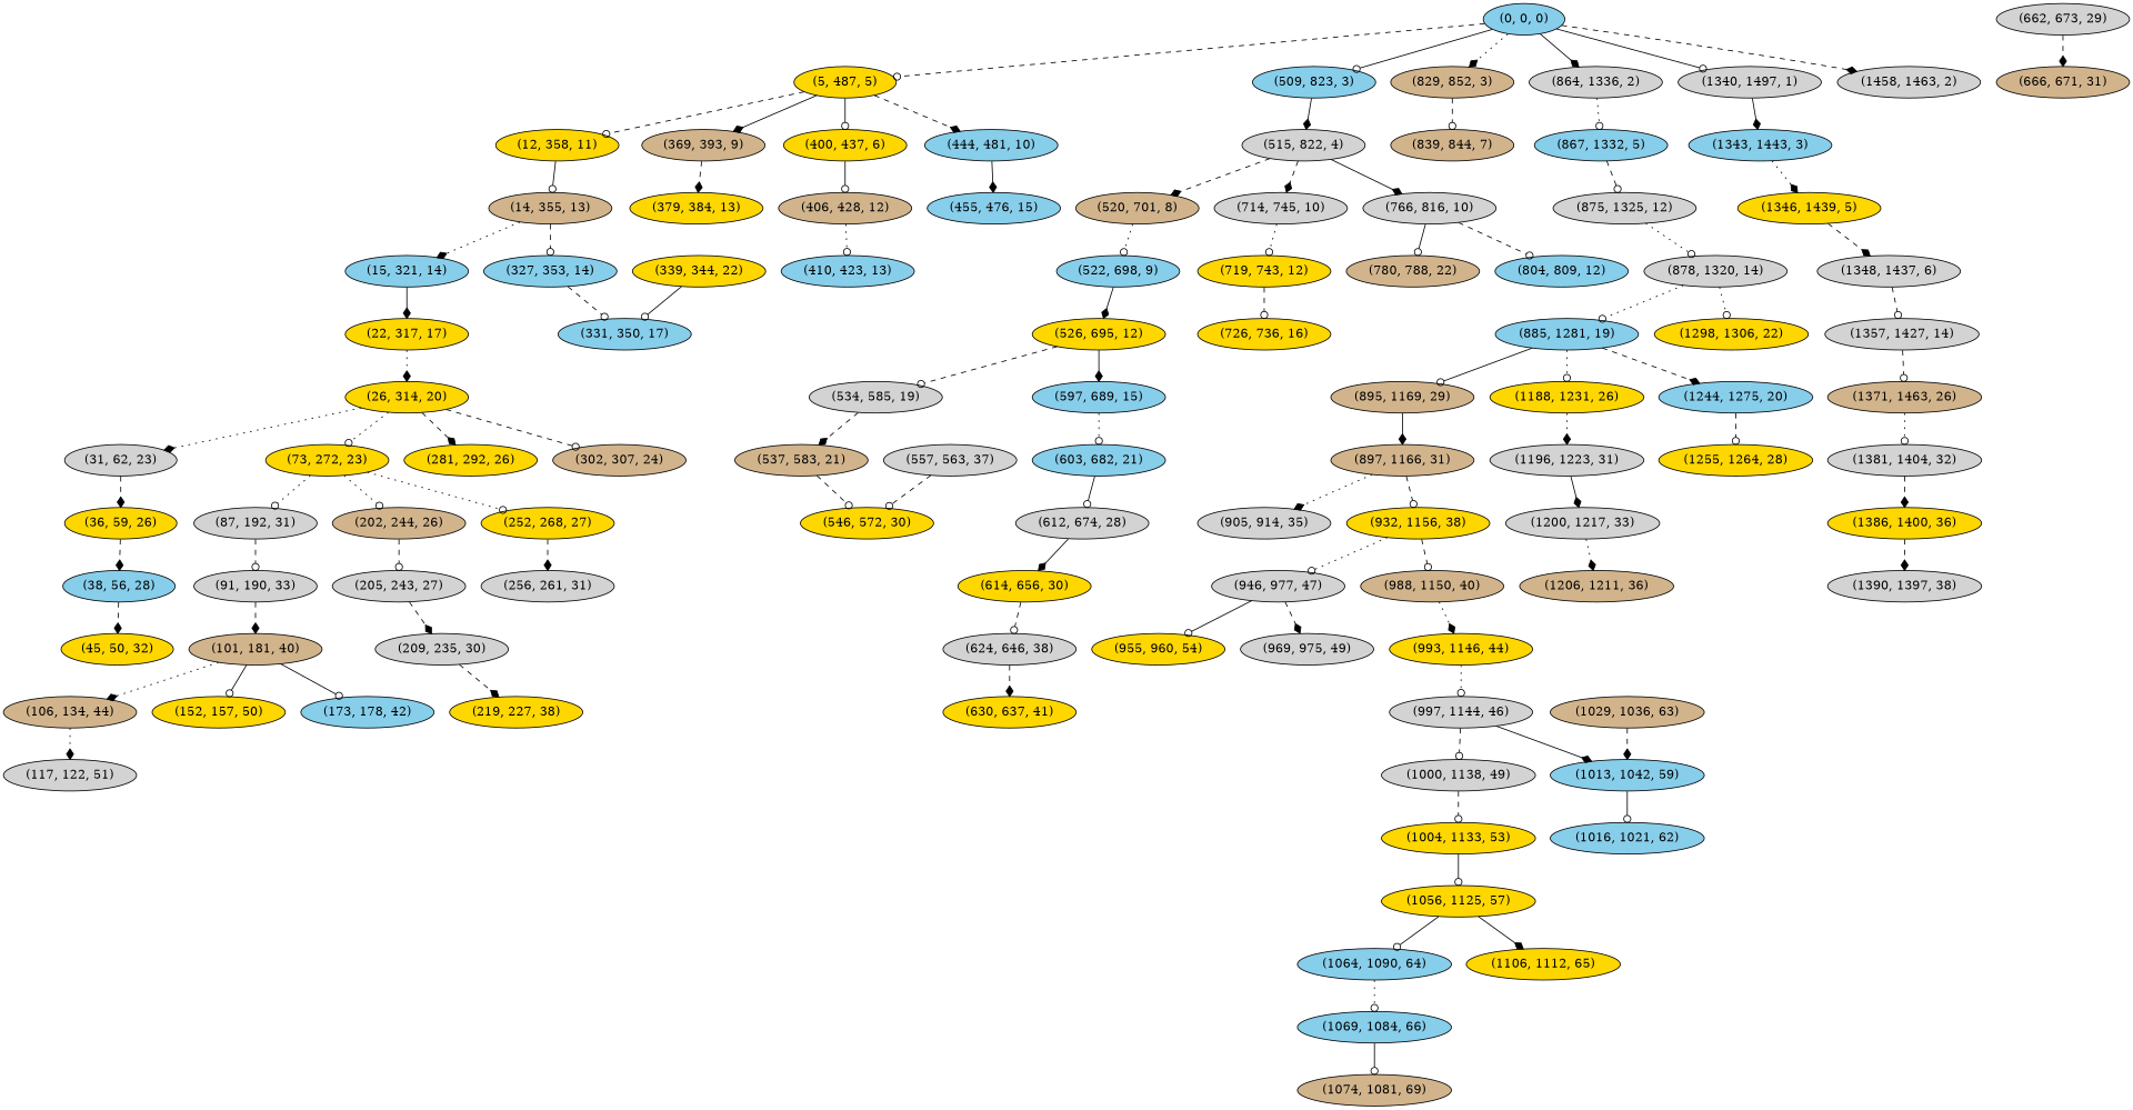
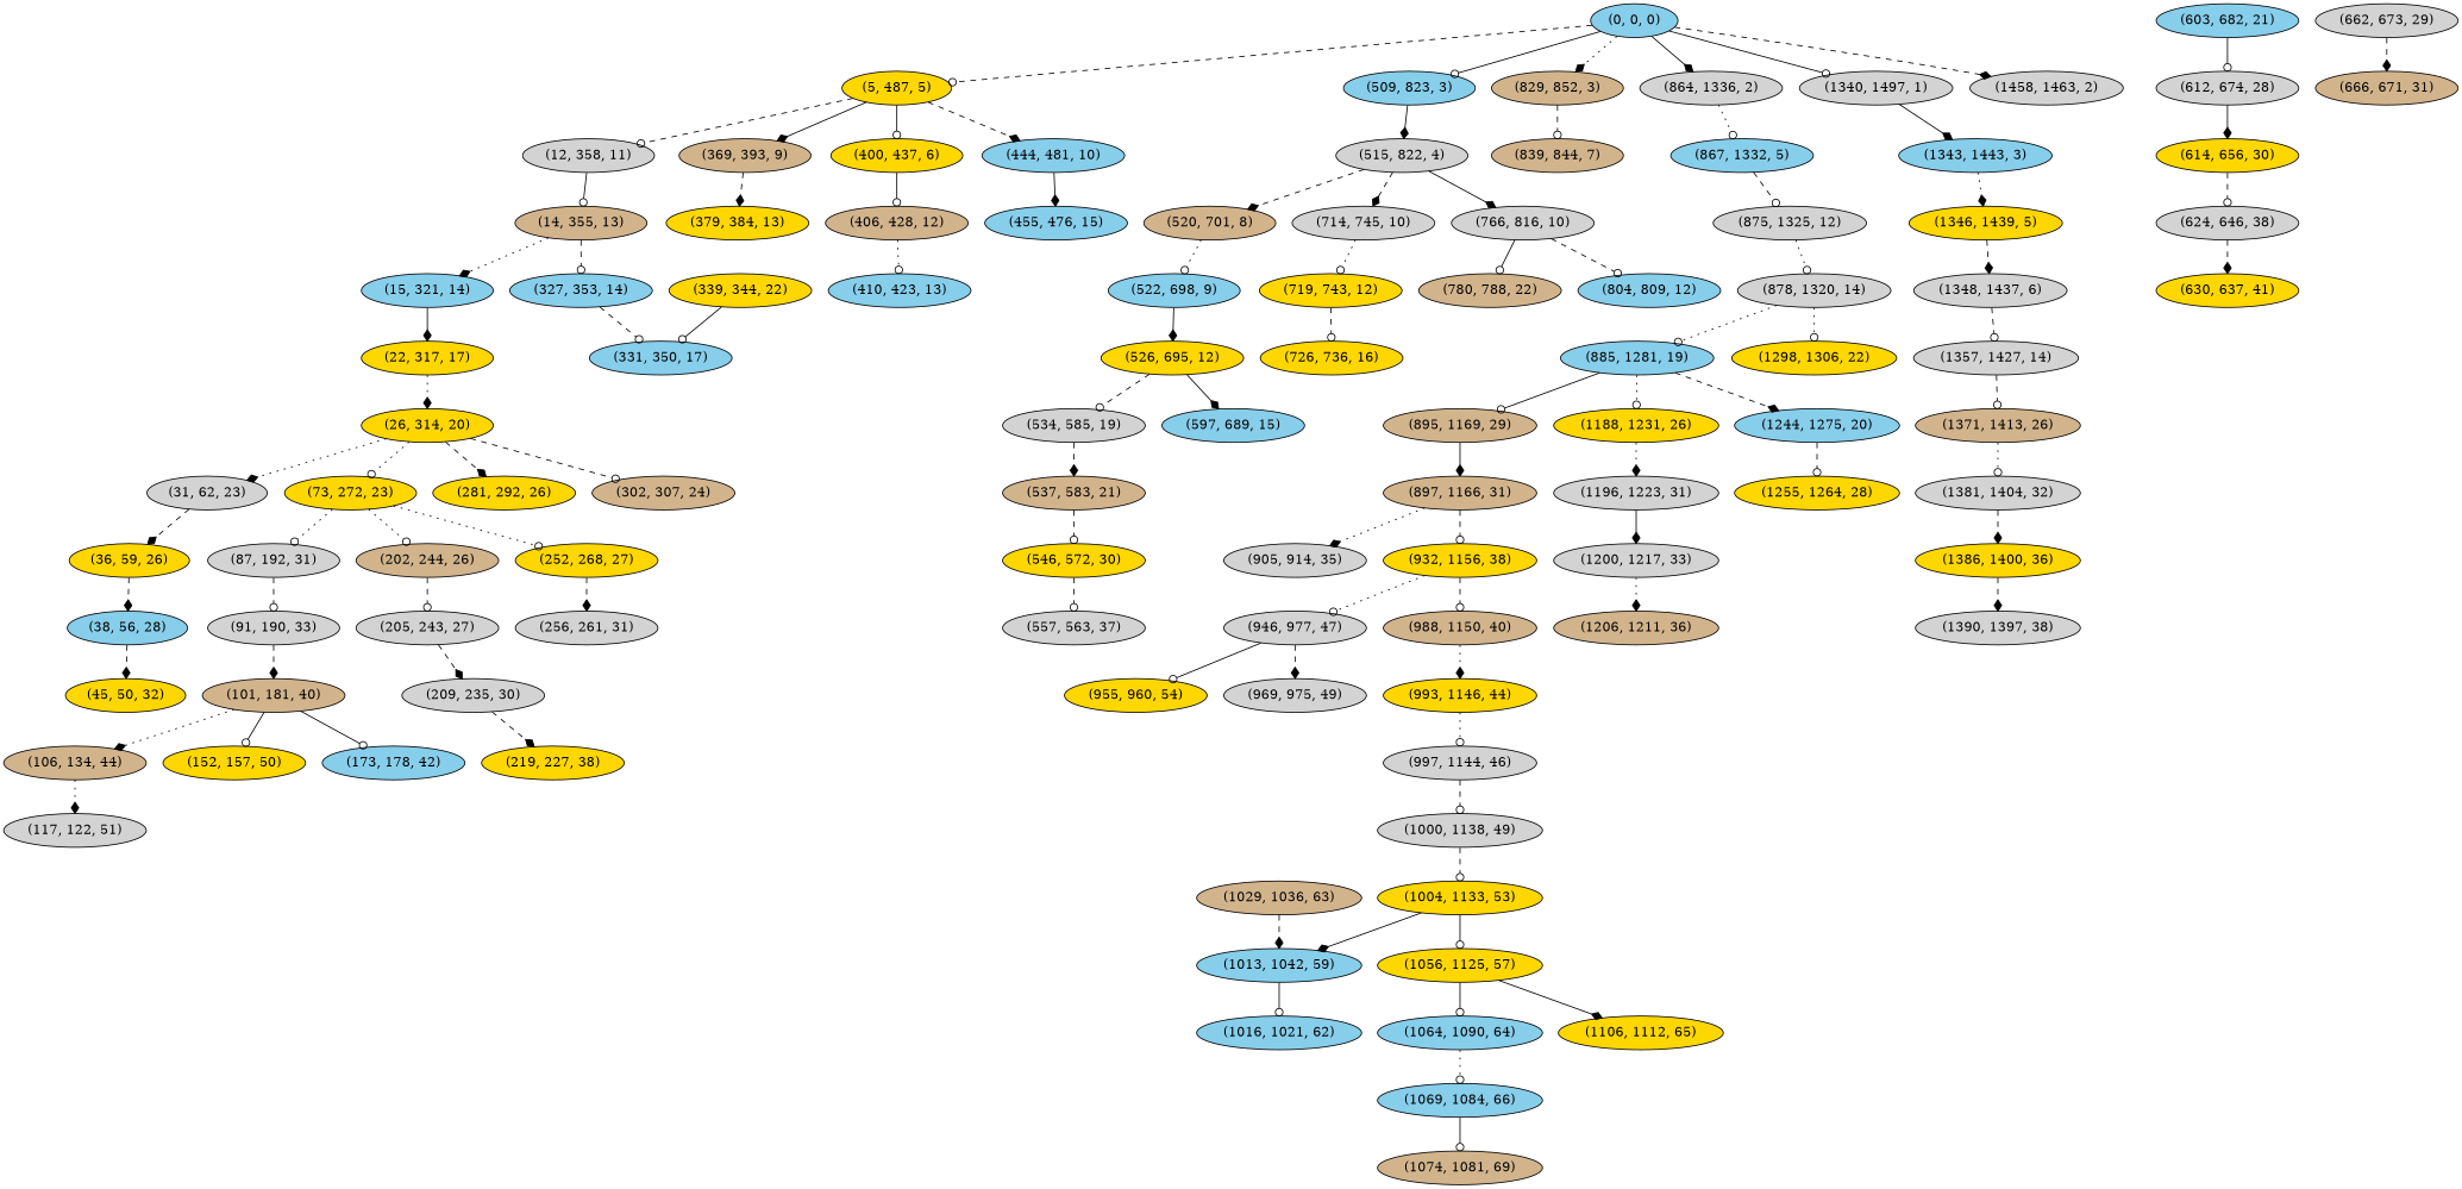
  digraph {
    node [fillcolor=lightgrey style=filled]
    edge [arrowhead=odot style=dashed]
    "(0, 0, 0)" [fillcolor=skyblue]
    "(5, 487, 5)" [fillcolor=gold]
    "(509, 823, 3)" [fillcolor=skyblue]
    "(829, 852, 3)" [fillcolor=tan]
    "(864, 1336, 2)"
    n6 [label="(1340, 1497, 1)"]
    "(1458, 1463, 2)"
-   "(12, 358, 11)" [fillcolor=gold]
+   "(12, 358, 11)"
    "(369, 393, 9)" [fillcolor=tan]
    "(400, 437, 6)" [fillcolor=gold]
    "(444, 481, 10)" [fillcolor=skyblue]
    "(515, 822, 4)"
    "(839, 844, 7)" [fillcolor=tan]
    "(867, 1332, 5)" [fillcolor=skyblue]
    "(1343, 1443, 3)" [fillcolor=skyblue]
    "(14, 355, 13)" [fillcolor=tan]
    "(379, 384, 13)" [fillcolor=gold]
    "(406, 428, 12)" [fillcolor=tan]
    "(455, 476, 15)" [fillcolor=skyblue]
    "(15, 321, 14)" [fillcolor=skyblue]
    "(327, 353, 14)" [fillcolor=skyblue]
    "(22, 317, 17)" [fillcolor=gold]
    "(331, 350, 17)" [fillcolor=skyblue]
    "(26, 314, 20)" [fillcolor=gold]
    "(31, 62, 23)"
    "(73, 272, 23)" [fillcolor=gold]
    "(281, 292, 26)" [fillcolor=gold]
    "(302, 307, 24)" [fillcolor=tan]
    "(36, 59, 26)" [fillcolor=gold]
    "(87, 192, 31)"
    "(202, 244, 26)" [fillcolor=tan]
    "(252, 268, 27)" [fillcolor=gold]
    "(38, 56, 28)" [fillcolor=skyblue]
    "(45, 50, 32)" [fillcolor=gold]
    "(91, 190, 33)"
    "(205, 243, 27)"
    "(256, 261, 31)"
    "(101, 181, 40)" [fillcolor=tan]
    "(106, 134, 44)" [fillcolor=tan]
    "(152, 157, 50)" [fillcolor=gold]
    "(173, 178, 42)" [fillcolor=skyblue]
    "(117, 122, 51)"
    "(209, 235, 30)"
    "(219, 227, 38)" [fillcolor=gold]
    "(339, 344, 22)" [fillcolor=gold]
    "(410, 423, 13)" [fillcolor=skyblue]
    "(520, 701, 8)" [fillcolor=tan]
    "(714, 745, 10)"
    "(766, 816, 10)"
    "(522, 698, 9)" [fillcolor=skyblue]
    "(719, 743, 12)" [fillcolor=gold]
    "(780, 788, 22)" [fillcolor=tan]
    "(804, 809, 12)" [fillcolor=skyblue]
    "(526, 695, 12)" [fillcolor=gold]
    "(534, 585, 19)"
    "(597, 689, 15)" [fillcolor=skyblue]
    "(537, 583, 21)" [fillcolor=tan]
    "(603, 682, 21)" [fillcolor=skyblue]
    "(546, 572, 30)" [fillcolor=gold]
    "(557, 563, 37)"
    "(612, 674, 28)"
    "(614, 656, 30)" [fillcolor=gold]
    "(624, 646, 38)"
    "(666, 671, 31)" [fillcolor=tan]
    "(662, 673, 29)"
    "(630, 637, 41)" [fillcolor=gold]
    "(726, 736, 16)" [fillcolor=gold]
    "(875, 1325, 12)"
    "(878, 1320, 14)"
    "(885, 1281, 19)" [fillcolor=skyblue]
    "(1298, 1306, 22)" [fillcolor=gold]
    "(895, 1169, 29)" [fillcolor=tan]
    "(1188, 1231, 26)" [fillcolor=gold]
    "(1244, 1275, 20)" [fillcolor=skyblue]
    "(897, 1166, 31)" [fillcolor=tan]
    "(1196, 1223, 31)"
    "(1255, 1264, 28)" [fillcolor=gold]
    "(905, 914, 35)"
    "(932, 1156, 38)" [fillcolor=gold]
    "(946, 977, 47)"
    "(988, 1150, 40)" [fillcolor=tan]
    "(955, 960, 54)" [fillcolor=gold]
    "(969, 975, 49)"
    "(993, 1146, 44)" [fillcolor=gold]
    "(997, 1144, 46)"
    "(1000, 1138, 49)"
    "(1004, 1133, 53)" [fillcolor=gold]
    "(1013, 1042, 59)" [fillcolor=skyblue]
    "(1056, 1125, 57)" [fillcolor=gold]
    "(1016, 1021, 62)" [fillcolor=skyblue]
    "(1064, 1090, 64)" [fillcolor=skyblue]
    "(1106, 1112, 65)" [fillcolor=gold]
    "(1029, 1036, 63)" [fillcolor=tan]
    "(1069, 1084, 66)" [fillcolor=skyblue]
    "(1074, 1081, 69)" [fillcolor=tan]
    "(1200, 1217, 33)"
    "(1206, 1211, 36)" [fillcolor=tan]
    "(1346, 1439, 5)" [fillcolor=gold]
    "(1348, 1437, 6)"
    "(1357, 1427, 14)"
-   "(1371, 1413, 26)" [fillcolor=tan label="(1371, 1463, 26)"]
+   "(1371, 1413, 26)" [fillcolor=tan]
    "(1381, 1404, 32)"
    "(1386, 1400, 36)" [fillcolor=gold]
    "(1390, 1397, 38)"
    "(0, 0, 0)" -> "(5, 487, 5)"
    "(0, 0, 0)" -> "(509, 823, 3)" [style=solid]
    "(0, 0, 0)" -> "(829, 852, 3)" [arrowhead=diamond style=dotted]
    "(0, 0, 0)" -> "(864, 1336, 2)" [arrowhead=diamond style=solid]
    "(0, 0, 0)" -> n6 [style=solid]
    "(0, 0, 0)" -> "(1458, 1463, 2)" [arrowhead=diamond]
    "(5, 487, 5)" -> "(12, 358, 11)"
    "(5, 487, 5)" -> "(369, 393, 9)" [arrowhead=diamond style=solid]
    "(5, 487, 5)" -> "(400, 437, 6)" [style=solid]
    "(5, 487, 5)" -> "(444, 481, 10)" [arrowhead=diamond]
    "(509, 823, 3)" -> "(515, 822, 4)" [arrowhead=diamond style=solid]
    "(829, 852, 3)" -> "(839, 844, 7)"
    "(864, 1336, 2)" -> "(867, 1332, 5)" [style=dotted]
    n6 -> "(1343, 1443, 3)" [arrowhead=diamond style=solid]
    "(12, 358, 11)" -> "(14, 355, 13)" [style=solid]
    "(369, 393, 9)" -> "(379, 384, 13)" [arrowhead=diamond]
    "(400, 437, 6)" -> "(406, 428, 12)" [style=solid]
    "(444, 481, 10)" -> "(455, 476, 15)" [arrowhead=diamond style=solid]
    "(515, 822, 4)" -> "(520, 701, 8)" [arrowhead=diamond]
    "(515, 822, 4)" -> "(714, 745, 10)" [arrowhead=diamond]
    "(515, 822, 4)" -> "(766, 816, 10)" [arrowhead=diamond style=solid]
    "(867, 1332, 5)" -> "(875, 1325, 12)"
    "(1343, 1443, 3)" -> "(1346, 1439, 5)" [arrowhead=diamond style=dotted]
    "(14, 355, 13)" -> "(15, 321, 14)" [arrowhead=diamond style=dotted]
    "(14, 355, 13)" -> "(327, 353, 14)"
    "(406, 428, 12)" -> "(410, 423, 13)" [style=dotted]
    "(15, 321, 14)" -> "(22, 317, 17)" [arrowhead=diamond style=solid]
    "(327, 353, 14)" -> "(331, 350, 17)"
    "(22, 317, 17)" -> "(26, 314, 20)" [arrowhead=diamond style=dotted]
    "(26, 314, 20)" -> "(31, 62, 23)" [arrowhead=diamond style=dotted]
    "(26, 314, 20)" -> "(73, 272, 23)" [style=dotted]
    "(26, 314, 20)" -> "(281, 292, 26)" [arrowhead=diamond]
    "(26, 314, 20)" -> "(302, 307, 24)"
    "(31, 62, 23)" -> "(36, 59, 26)" [arrowhead=diamond]
    "(73, 272, 23)" -> "(87, 192, 31)" [style=dotted]
    "(73, 272, 23)" -> "(202, 244, 26)" [style=dotted]
    "(73, 272, 23)" -> "(252, 268, 27)" [style=dotted]
    "(36, 59, 26)" -> "(38, 56, 28)" [arrowhead=diamond]
    "(87, 192, 31)" -> "(91, 190, 33)"
    "(202, 244, 26)" -> "(205, 243, 27)"
    "(252, 268, 27)" -> "(256, 261, 31)" [arrowhead=diamond]
    "(38, 56, 28)" -> "(45, 50, 32)" [arrowhead=diamond]
    "(91, 190, 33)" -> "(101, 181, 40)" [arrowhead=diamond]
    "(205, 243, 27)" -> "(209, 235, 30)" [arrowhead=diamond]
    "(101, 181, 40)" -> "(106, 134, 44)" [arrowhead=diamond style=dotted]
    "(101, 181, 40)" -> "(152, 157, 50)" [style=solid]
    "(101, 181, 40)" -> "(173, 178, 42)" [style=solid]
    "(106, 134, 44)" -> "(117, 122, 51)" [arrowhead=diamond style=dotted]
    "(209, 235, 30)" -> "(219, 227, 38)" [arrowhead=diamond]
    "(339, 344, 22)" -> "(331, 350, 17)" [style=solid]
    "(520, 701, 8)" -> "(522, 698, 9)" [style=dotted]
    "(714, 745, 10)" -> "(719, 743, 12)" [style=dotted]
    "(766, 816, 10)" -> "(780, 788, 22)" [style=solid]
    "(766, 816, 10)" -> "(804, 809, 12)"
    "(522, 698, 9)" -> "(526, 695, 12)" [arrowhead=diamond style=solid]
    "(719, 743, 12)" -> "(726, 736, 16)"
    "(526, 695, 12)" -> "(534, 585, 19)"
    "(526, 695, 12)" -> "(597, 689, 15)" [arrowhead=diamond style=solid]
    "(534, 585, 19)" -> "(537, 583, 21)" [arrowhead=diamond]
-   "(597, 689, 15)" -> "(603, 682, 21)" [style=dotted]
    "(537, 583, 21)" -> "(546, 572, 30)"
    "(603, 682, 21)" -> "(612, 674, 28)" [style=solid]
-   "(557, 563, 37)" -> "(546, 572, 30)"
+   "(546, 572, 30)" -> "(557, 563, 37)"
    "(612, 674, 28)" -> "(614, 656, 30)" [arrowhead=diamond style=solid]
    "(614, 656, 30)" -> "(624, 646, 38)"
    "(624, 646, 38)" -> "(630, 637, 41)" [arrowhead=diamond]
    "(662, 673, 29)" -> "(666, 671, 31)" [arrowhead=diamond]
    "(875, 1325, 12)" -> "(878, 1320, 14)" [style=dotted]
    "(878, 1320, 14)" -> "(885, 1281, 19)" [style=dotted]
    "(878, 1320, 14)" -> "(1298, 1306, 22)" [style=dotted]
    "(885, 1281, 19)" -> "(895, 1169, 29)" [style=solid]
    "(885, 1281, 19)" -> "(1188, 1231, 26)" [style=dotted]
    "(885, 1281, 19)" -> "(1244, 1275, 20)" [arrowhead=diamond]
    "(895, 1169, 29)" -> "(897, 1166, 31)" [arrowhead=diamond style=solid]
    "(1188, 1231, 26)" -> "(1196, 1223, 31)" [arrowhead=diamond style=dotted]
    "(1244, 1275, 20)" -> "(1255, 1264, 28)"
    "(897, 1166, 31)" -> "(905, 914, 35)" [arrowhead=diamond style=dotted]
    "(897, 1166, 31)" -> "(932, 1156, 38)"
    "(1196, 1223, 31)" -> "(1200, 1217, 33)" [arrowhead=diamond style=solid]
    "(932, 1156, 38)" -> "(946, 977, 47)" [style=dotted]
    "(932, 1156, 38)" -> "(988, 1150, 40)"
    "(946, 977, 47)" -> "(955, 960, 54)" [style=solid]
    "(946, 977, 47)" -> "(969, 975, 49)" [arrowhead=diamond]
    "(988, 1150, 40)" -> "(993, 1146, 44)" [arrowhead=diamond style=dotted]
    "(993, 1146, 44)" -> "(997, 1144, 46)" [style=dotted]
    "(997, 1144, 46)" -> "(1000, 1138, 49)"
    "(1000, 1138, 49)" -> "(1004, 1133, 53)"
-   "(997, 1144, 46)" -> "(1013, 1042, 59)" [arrowhead=diamond style=solid]
+   "(1004, 1133, 53)" -> "(1013, 1042, 59)" [arrowhead=diamond style=solid]
    "(1004, 1133, 53)" -> "(1056, 1125, 57)" [style=solid]
    "(1013, 1042, 59)" -> "(1016, 1021, 62)" [style=solid]
    "(1056, 1125, 57)" -> "(1064, 1090, 64)" [style=solid]
    "(1056, 1125, 57)" -> "(1106, 1112, 65)" [arrowhead=diamond style=solid]
    "(1064, 1090, 64)" -> "(1069, 1084, 66)" [style=dotted]
    "(1029, 1036, 63)" -> "(1013, 1042, 59)" [arrowhead=diamond]
    "(1069, 1084, 66)" -> "(1074, 1081, 69)" [style=solid]
    "(1200, 1217, 33)" -> "(1206, 1211, 36)" [arrowhead=diamond style=dotted]
    "(1346, 1439, 5)" -> "(1348, 1437, 6)" [arrowhead=diamond]
    "(1348, 1437, 6)" -> "(1357, 1427, 14)"
    "(1357, 1427, 14)" -> "(1371, 1413, 26)"
    "(1371, 1413, 26)" -> "(1381, 1404, 32)" [style=dotted]
    "(1381, 1404, 32)" -> "(1386, 1400, 36)" [arrowhead=diamond]
    "(1386, 1400, 36)" -> "(1390, 1397, 38)" [arrowhead=diamond]
  }
